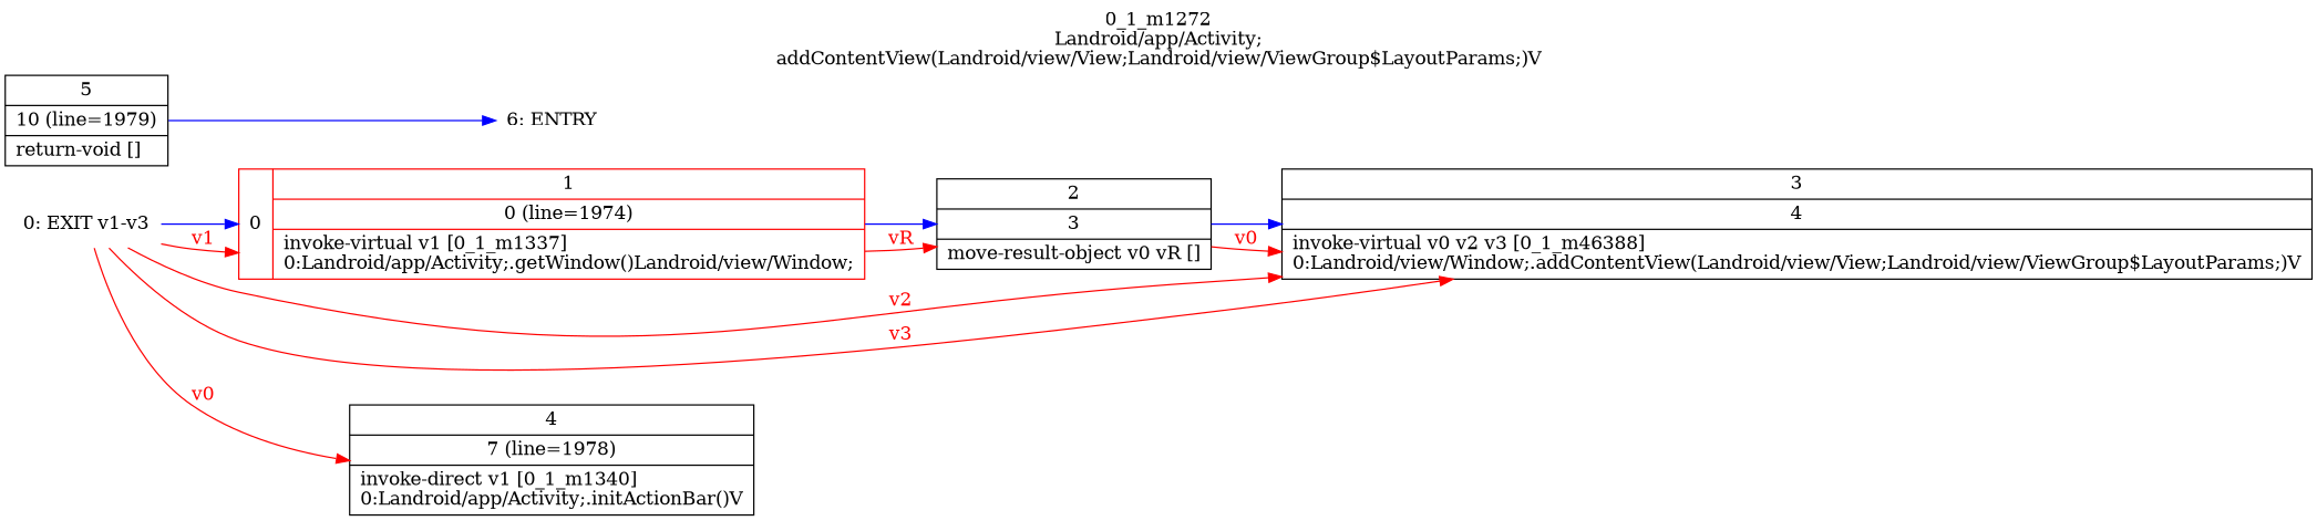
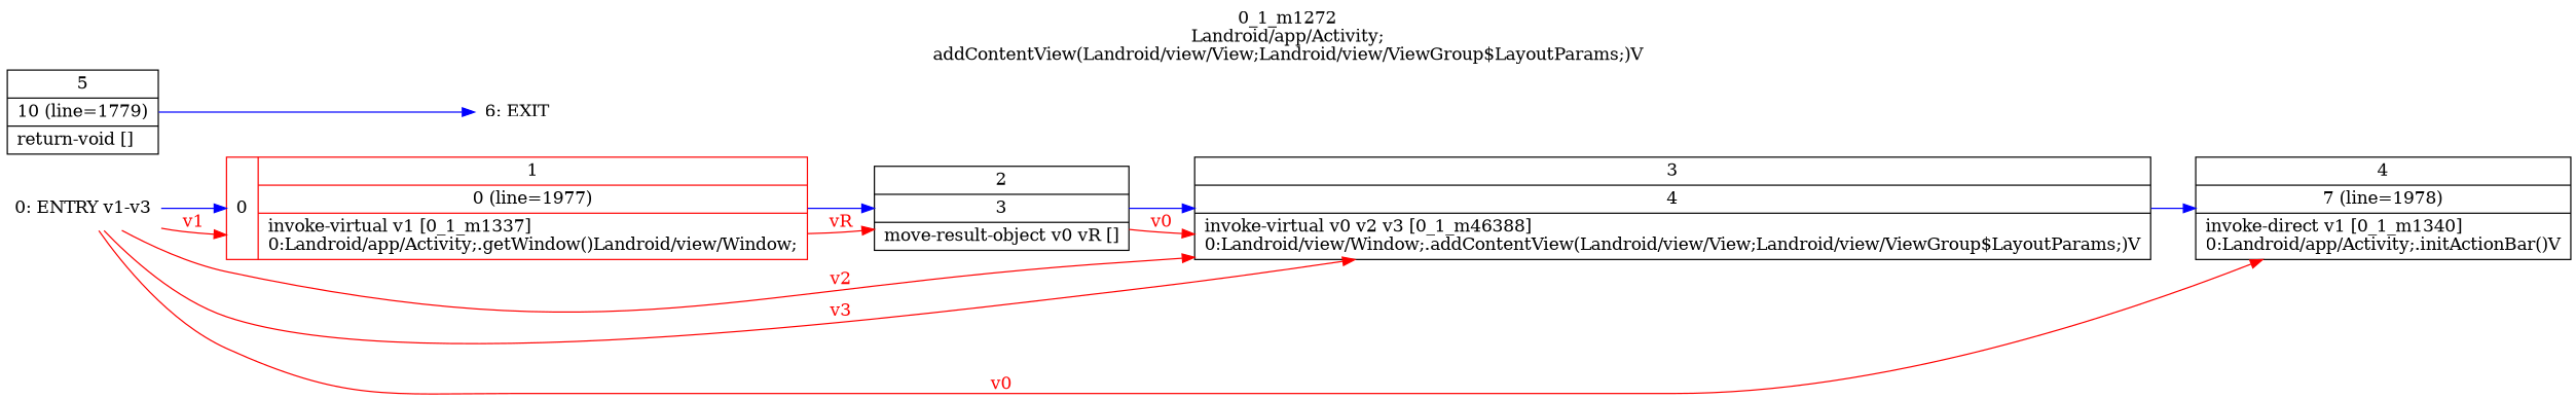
  digraph {
    label="0_1_m1272\nLandroid/app/Activity;\naddContentView(Landroid/view/View;Landroid/view/ViewGroup$LayoutParams;)V"
    labelloc=t
    rankdir=LR
    node [shape=record]
    edge [color=red fontcolor=red]
-   n1 [label="0: EXIT v1-v3" shape=plaintext]
-   n2 [color=red label="{0|{1|0 (line=1974)|invoke-virtual v1 [0_1_m1337]\l0:Landroid/app/Activity;.getWindow()Landroid/view/Window;\l}}"]
+   n1 [label="0: ENTRY v1-v3" shape=plaintext]
+   n2 [color=red label="{0|{1|0 (line=1977)|invoke-virtual v1 [0_1_m1337]\l0:Landroid/app/Activity;.getWindow()Landroid/view/Window;\l}}"]
    n3 [label="3|4|invoke-virtual v0 v2 v3 [0_1_m46388]\l0:Landroid/view/Window;.addContentView(Landroid/view/View;Landroid/view/ViewGroup$LayoutParams;)V\l"]
    n4 [label="4|7 (line=1978)|invoke-direct v1 [0_1_m1340]\l0:Landroid/app/Activity;.initActionBar()V\l"]
    n5 [label="2|3|move-result-object v0 vR []\l"]
-   n6 [label="5|10 (line=1979)|return-void []\l"]
-   n7 [label="6: ENTRY" shape=plaintext]
+   n6 [label="5|10 (line=1779)|return-void []\l"]
+   n7 [label="6: EXIT" shape=plaintext]
    n1 -> n2 [color=blue fontcolor=blue weight=100]
    n1 -> n2 [label=v1]
    n1 -> n3 [label=v2]
    n1 -> n3 [label=v3]
    n1 -> n4 [label=v0]
    n2 -> n5 [color=blue fontcolor=blue weight=100]
    n2 -> n5 [label=vR]
+   n3 -> n4 [color=blue fontcolor=blue weight=100]
    n5 -> n3 [color=blue fontcolor=blue weight=100]
    n5 -> n3 [label=v0]
    n6 -> n7 [color=blue fontcolor=blue weight=100]
  }
